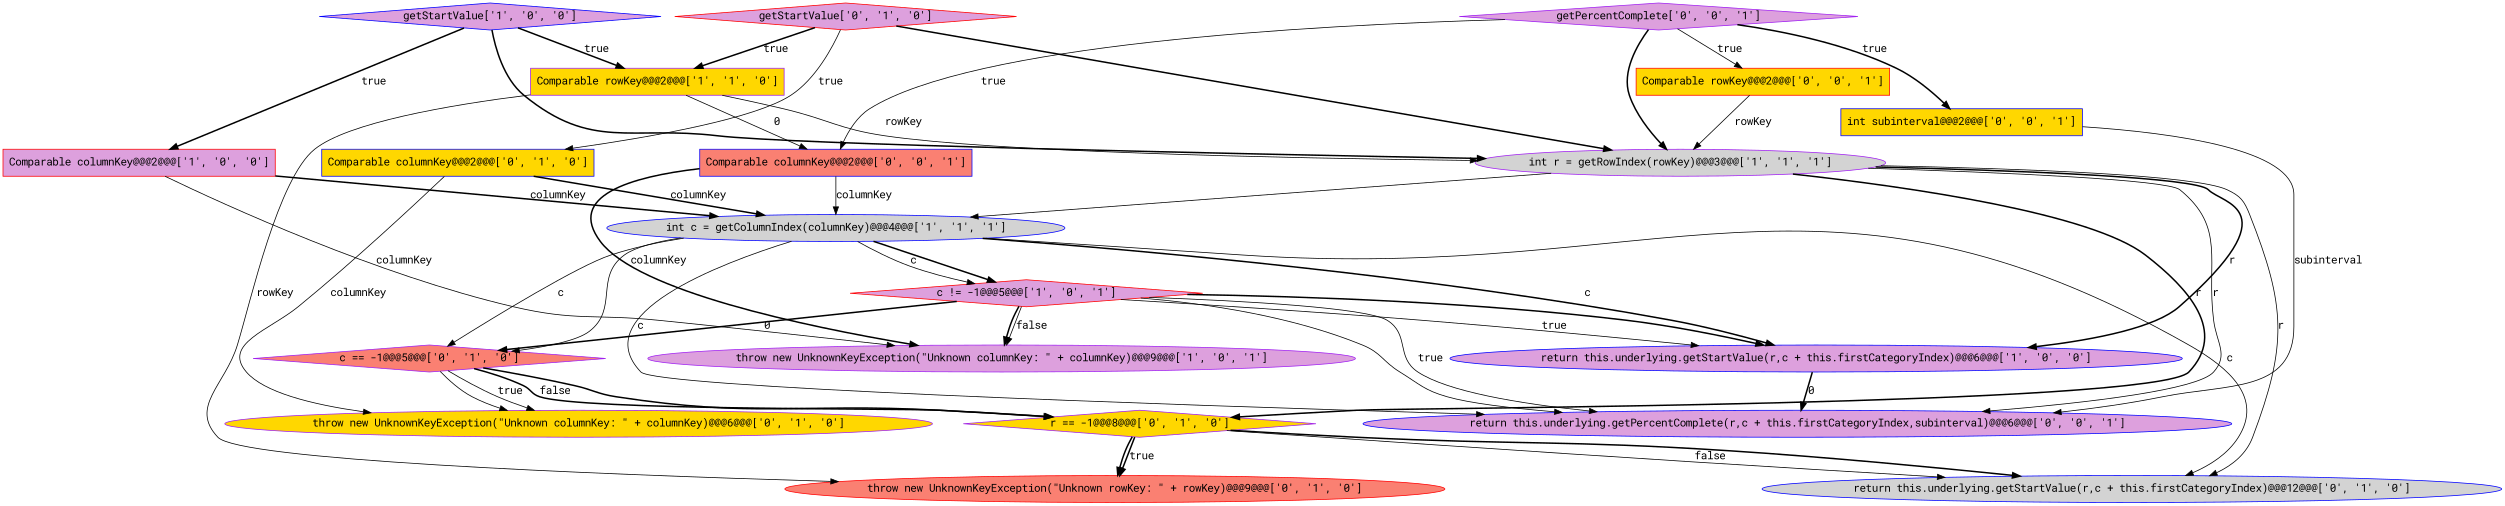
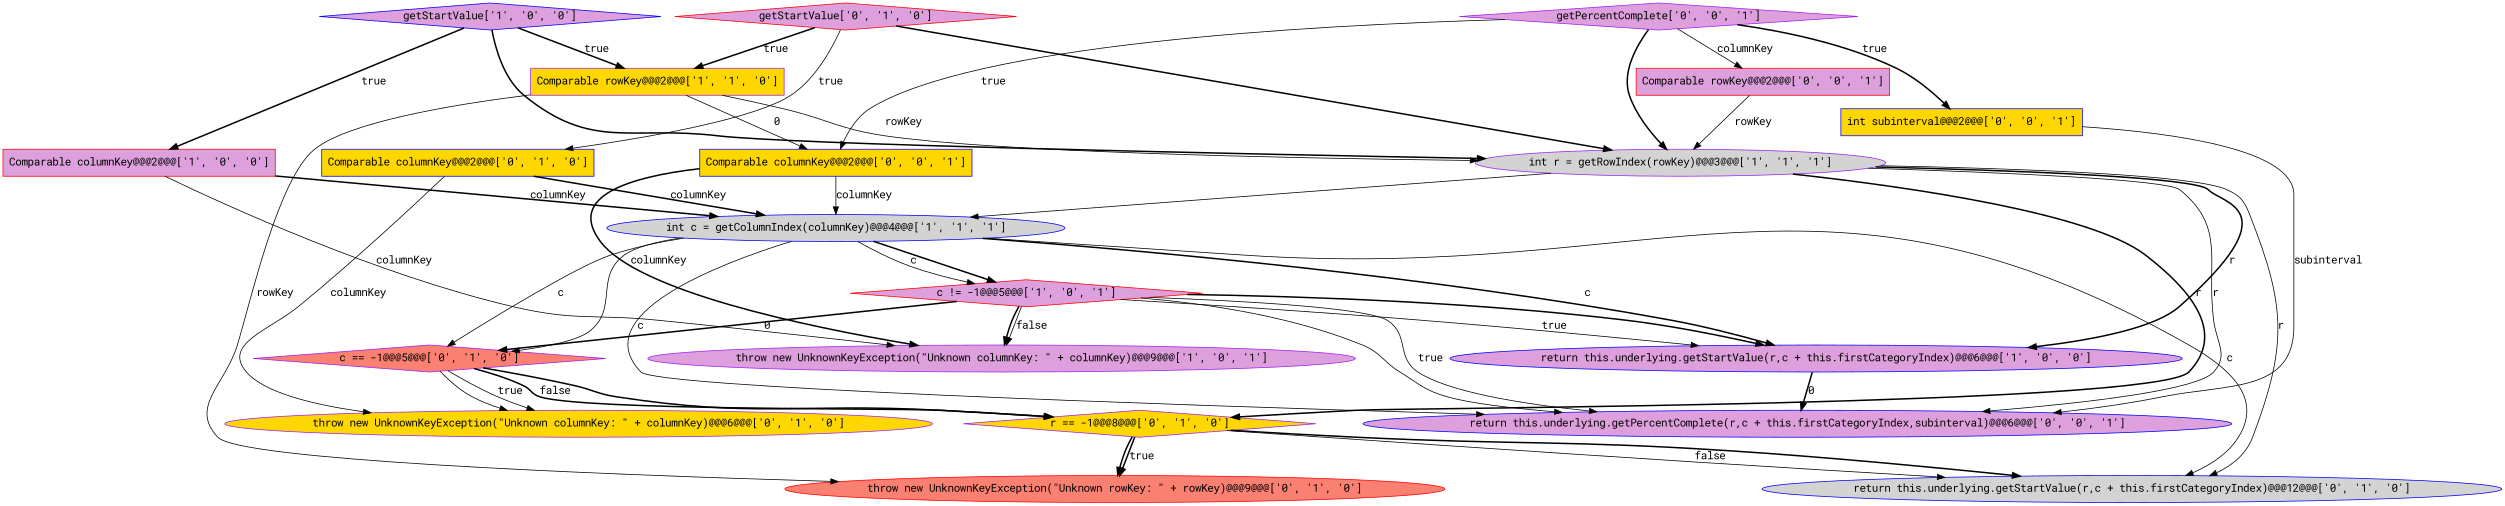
  digraph {
    fontname="Roboto Mono"
    node [color=blue fillcolor=plum fontname="Roboto Mono" shape=ellipse style=filled]
    edge [fontname="Roboto Mono" style=solid]
    n1 [label="getStartValue['1', '0', '0']" shape=diamond]
    n2 [color=purple fillcolor=lightgrey label="int r = getRowIndex(rowKey)@@@3@@@['1', '1', '1']"]
    n3 [color=purple fillcolor=gold label="Comparable rowKey@@@2@@@['1', '1', '0']" shape=box]
    n4 [color=red label="Comparable columnKey@@@2@@@['1', '0', '0']" shape=box]
    n5 [fillcolor=lightgrey label="return this.underlying.getStartValue(r,c + this.firstCategoryIndex)@@@12@@@['0', '1', '0']"]
    n6 [color=purple fillcolor=gold label="r == -1@@@8@@@['0', '1', '0']" shape=diamond]
    n7 [label="return this.underlying.getStartValue(r,c + this.firstCategoryIndex)@@@6@@@['1', '0', '0']"]
    n8 [label="return this.underlying.getPercentComplete(r,c + this.firstCategoryIndex,subinterval)@@@6@@@['0', '0', '1']"]
    n9 [fillcolor=lightgrey label="int c = getColumnIndex(columnKey)@@@4@@@['1', '1', '1']"]
    n10 [color=red fillcolor=salmon label="throw new UnknownKeyException(\"Unknown rowKey: \" + rowKey)@@@9@@@['0', '1', '0']"]
-   n11 [fillcolor=salmon label="Comparable columnKey@@@2@@@['0', '0', '1']" shape=box]
+   n11 [fillcolor=gold label="Comparable columnKey@@@2@@@['0', '0', '1']" shape=box]
    n12 [color=purple label="throw new UnknownKeyException(\"Unknown columnKey: \" + columnKey)@@@9@@@['1', '0', '1']"]
-   n13 [color=red fillcolor=gold label="Comparable rowKey@@@2@@@['0', '0', '1']" shape=box]
+   n13 [color=red label="Comparable rowKey@@@2@@@['0', '0', '1']" shape=box]
    n14 [color=red label="c != -1@@@5@@@['1', '0', '1']" shape=diamond]
    n15 [color=purple fillcolor=salmon label="c == -1@@@5@@@['0', '1', '0']" shape=diamond]
    n16 [color=purple fillcolor=gold label="throw new UnknownKeyException(\"Unknown columnKey: \" + columnKey)@@@6@@@['0', '1', '0']"]
    n17 [fillcolor=gold label="int subinterval@@@2@@@['0', '0', '1']" shape=box]
    n18 [color=purple label="getPercentComplete['0', '0', '1']" shape=diamond]
    n19 [fillcolor=gold label="Comparable columnKey@@@2@@@['0', '1', '0']" shape=box]
    n20 [color=red label="getStartValue['0', '1', '0']" shape=diamond]
    n1 -> n2 [style=bold]
    n1 -> n3 [label=true style=bold]
    n1 -> n4 [label=true style=bold]
    n2 -> n5 [label=r]
    n2 -> n6 [label=r style=bold]
    n2 -> n7 [label=r style=bold]
    n2 -> n8 [label=r]
    n2 -> n9
    n3 -> n2 [label=rowKey]
    n3 -> n10 [label=rowKey]
    n3 -> n11 [label=0]
    n4 -> n9 [label=columnKey style=bold]
    n4 -> n12 [label=columnKey]
    n6 -> n5 [style=bold]
    n6 -> n5 [label=false]
    n6 -> n10 [style=bold]
    n6 -> n10 [label=true style=bold]
    n7 -> n8 [label=0 style=bold]
    n9 -> n5 [label=c]
    n9 -> n7 [label=c style=bold]
    n9 -> n8 [label=c]
    n9 -> n14 [style=bold]
    n9 -> n14 [label=c]
    n9 -> n15
    n9 -> n15 [label=c]
    n11 -> n9 [label=columnKey]
    n11 -> n12 [label=columnKey style=bold]
    n13 -> n2 [label=rowKey]
    n14 -> n7 [style=bold]
    n14 -> n7 [label=true]
    n14 -> n8 [label=true]
    n14 -> n8
    n14 -> n12 [label=false]
    n14 -> n12 [style=bold]
    n14 -> n15 [label=0 style=bold]
    n15 -> n6 [style=bold]
    n15 -> n6 [label=false style=bold]
    n15 -> n16 [label=true]
    n15 -> n16
    n17 -> n8 [label=subinterval]
    n18 -> n2 [style=bold]
    n18 -> n11 [label=true]
-   n18 -> n13 [label=true]
+   n18 -> n13 [label=columnKey]
    n18 -> n17 [label=true style=bold]
    n19 -> n9 [label=columnKey style=bold]
    n19 -> n16 [label=columnKey]
    n20 -> n2 [style=bold]
    n20 -> n3 [label=true style=bold]
    n20 -> n19 [label=true]
  }
